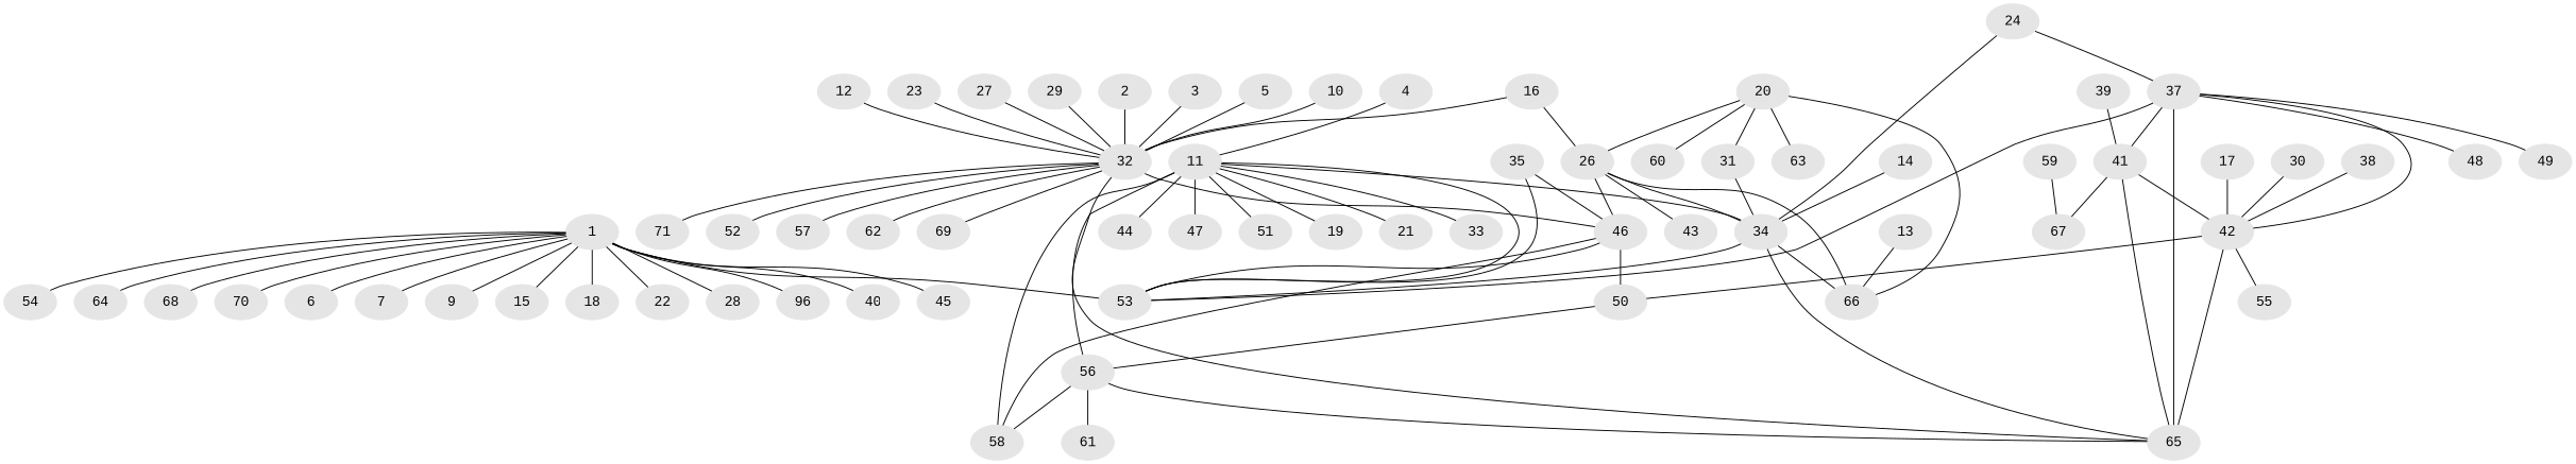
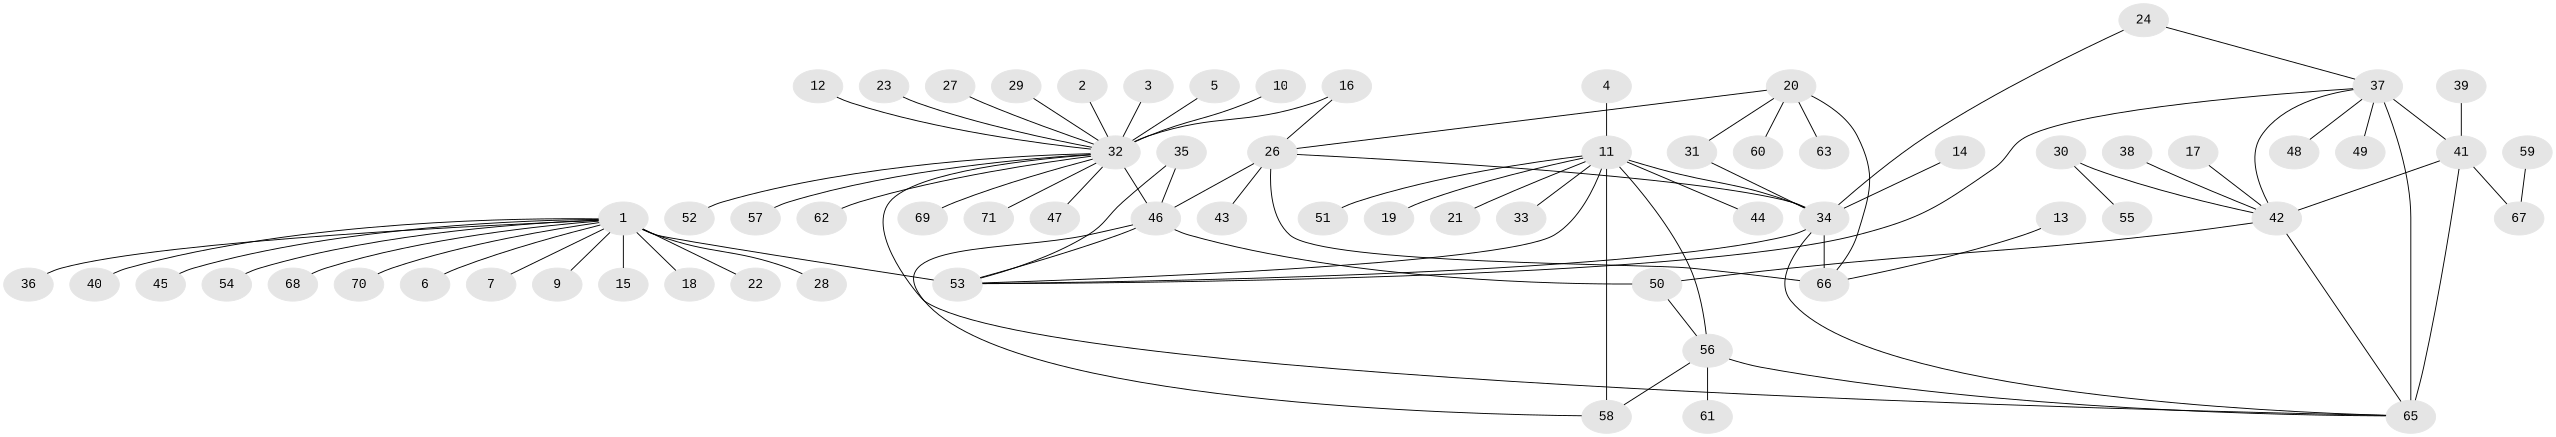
  graph {
    fontname="Liberation Mono"
    node [color=gray90 fontname="Liberation Mono" style=filled]
    edge [fontname="Liberation Mono" weight=1.0]
    1
    6
    7
    9
    15
    18
    22
    28
-   36 [label=96]
+   36
    40
    45
    53
    54
-   64
    68
    70
    2
    32
    46
    52
    57
    62
    65
    69
    71
    3
    4
    11
    19
    21
    33
    34
    44
    47
    51
    56
    58
    5
    10
    66
    61
    12
    13
    14
    16
    26
    43
    17
    42
    50
    55
    20
    60
    63
    31
    23
    24
    37
    41
    48
    49
    27
    29
    30
    35
    67
    38
    39
    59
    1 -- 6
    1 -- 7
    1 -- 9
    1 -- 15
    1 -- 18
    1 -- 22
    1 -- 28
    1 -- 36
    1 -- 40
    1 -- 45
    1 -- 53 [weight=12.0]
    1 -- 54
-   1 -- 64
    1 -- 68
    1 -- 70
    2 -- 32
    32 -- 46 [weight=10.0]
    32 -- 52
    32 -- 57
    32 -- 62
    32 -- 65
    32 -- 69
    32 -- 71
    46 -- 53
    46 -- 58 [weight=2.0]
    46 -- 50
    3 -- 32
    4 -- 11
    11 -- 53
    11 -- 19
    11 -- 21
    11 -- 33
    11 -- 34
    11 -- 44
-   11 -- 47
+   32 -- 47
    11 -- 51
    11 -- 56 [weight=5.0]
    11 -- 58 [weight=5.0]
    34 -- 53
    34 -- 65
    34 -- 66 [weight=6.0]
    56 -- 65
    56 -- 58
    56 -- 61
    5 -- 32
    10 -- 32
    12 -- 32
    13 -- 66
    14 -- 34
    16 -- 32
    16 -- 26
    26 -- 46 [weight=2.0]
    26 -- 34 [weight=2.0]
    26 -- 66 [weight=3.0]
    26 -- 43
    17 -- 42
    42 -- 65 [weight=4.0]
    42 -- 50
-   42 -- 55
+   30 -- 55
    50 -- 56
    20 -- 66 [weight=3.0]
    20 -- 26
    20 -- 60
    20 -- 63
    20 -- 31 [weight=2.0]
    31 -- 34
    23 -- 32
    24 -- 34
    24 -- 37
    37 -- 53
    37 -- 65 [weight=4.0]
    37 -- 42
    37 -- 41
    37 -- 48
    37 -- 49
    41 -- 65 [weight=4.0]
    41 -- 42
    41 -- 67
    27 -- 32
    29 -- 32
    30 -- 42
    35 -- 53
    35 -- 46
    38 -- 42
    39 -- 41
    59 -- 67
  }
